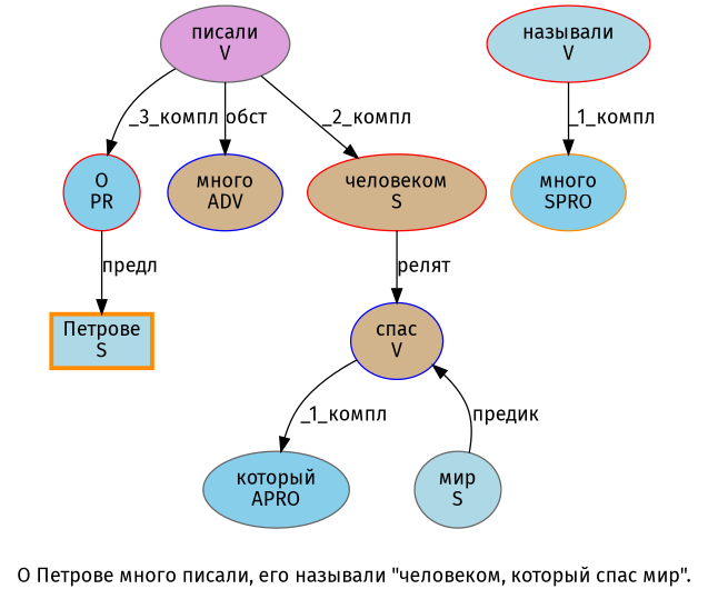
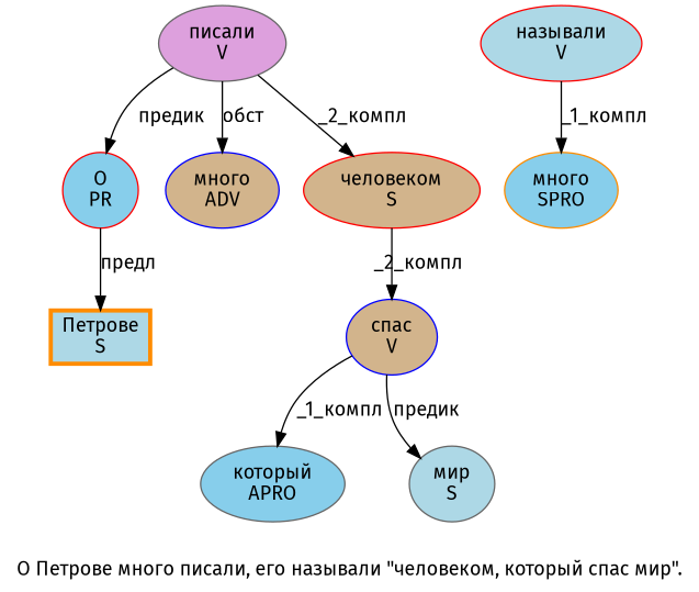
  digraph {
    fontname="Fira Sans"
    label="О Петрове много писали, его называли \"человеком, который спас мир\"."
    node [color=red fillcolor=skyblue fontname="Fira Sans" penwidth=1 shape=ellipse style=filled]
    edge [fontname="Fira Sans"]
    n1 [label="О\nPR"]
    n2 [color=darkorange fillcolor=lightblue label="Петрове\nS" penwidth=3 shape=box]
    n3 [color=blue fillcolor=tan label="много\nADV"]
    n4 [color=gray40 fillcolor=plum label="писали\nV"]
    n5 [fillcolor=tan label="человеком\nS"]
    n6 [color=darkorange label="много\nSPRO"]
    n7 [fillcolor=lightblue label="называли\nV"]
    n8 [color=blue fillcolor=tan label="спас\nV"]
    n9 [color=gray40 label="который\nAPRO"]
    n10 [color=gray40 fillcolor=lightblue label="мир\nS"]
    n1 -> n2 [label="предл"]
-   n4 -> n1 [label="_3_компл"]
+   n4 -> n1 [label="предик"]
    n4 -> n3 [label="обст"]
    n4 -> n5 [label="_2_компл"]
-   n5 -> n8 [label="релят"]
+   n5 -> n8 [label="_2_компл"]
    n7 -> n6 [label="_1_компл"]
    n8 -> n9 [label="_1_компл"]
-   n10 -> n8 [label="предик"]
+   n8 -> n10 [label="предик"]
  }
